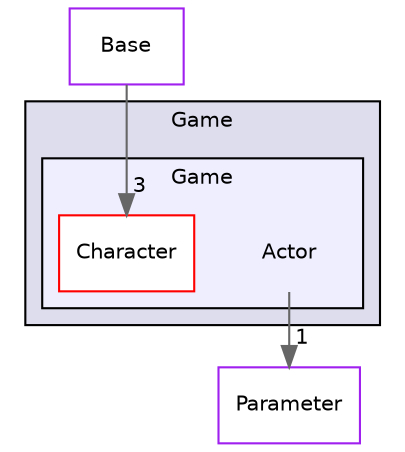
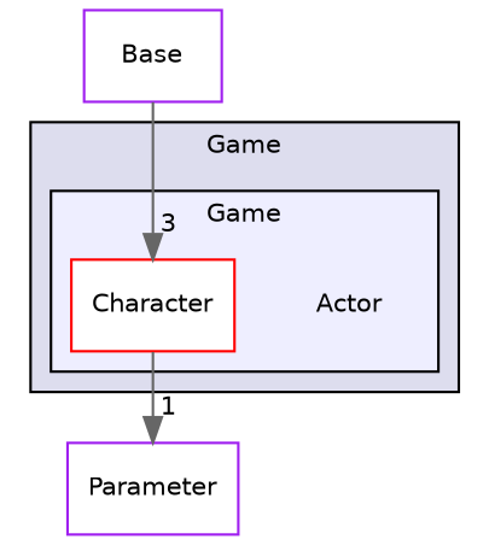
  digraph {
    compound=true
    node [color=purple fontname=Helvetica fontsize=10 shape=box fillcolor=white style=filled]
    edge [color=gray40 labeldistance=1.5 labelfontname=Helvetica labelfontsize=10]
    n1 [color=teal label=Actor shape=plaintext fillcolor="" style=""]
    n2 [color=red label=Character]
    n3 [label=Parameter]
    n4 [label=Base]
    subgraph cluster_1 {
      bgcolor="#ddddee"
      fontname=Helvetica
      fontsize=10
      label=Game
      pencolor=black
      subgraph cluster_2 {
        bgcolor="#eeeeff"
        fontname=Helvetica
        fontsize=10
        label=Game
        pencolor=black
        n1
        n2
      }
    }
-   n1 -> n3 [headlabel=1]
+   n2 -> n3 [headlabel=1]
    n4 -> n2 [headlabel=3]
  }
